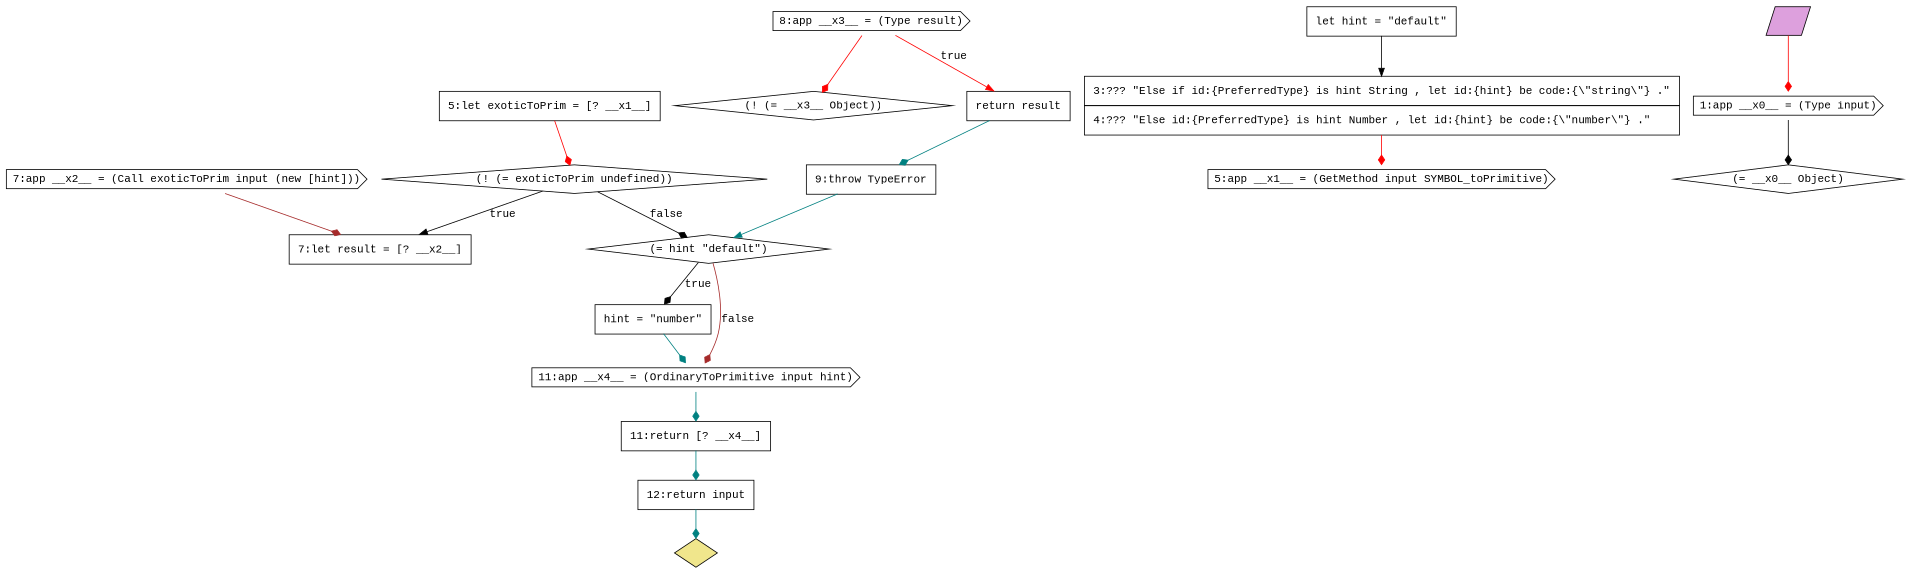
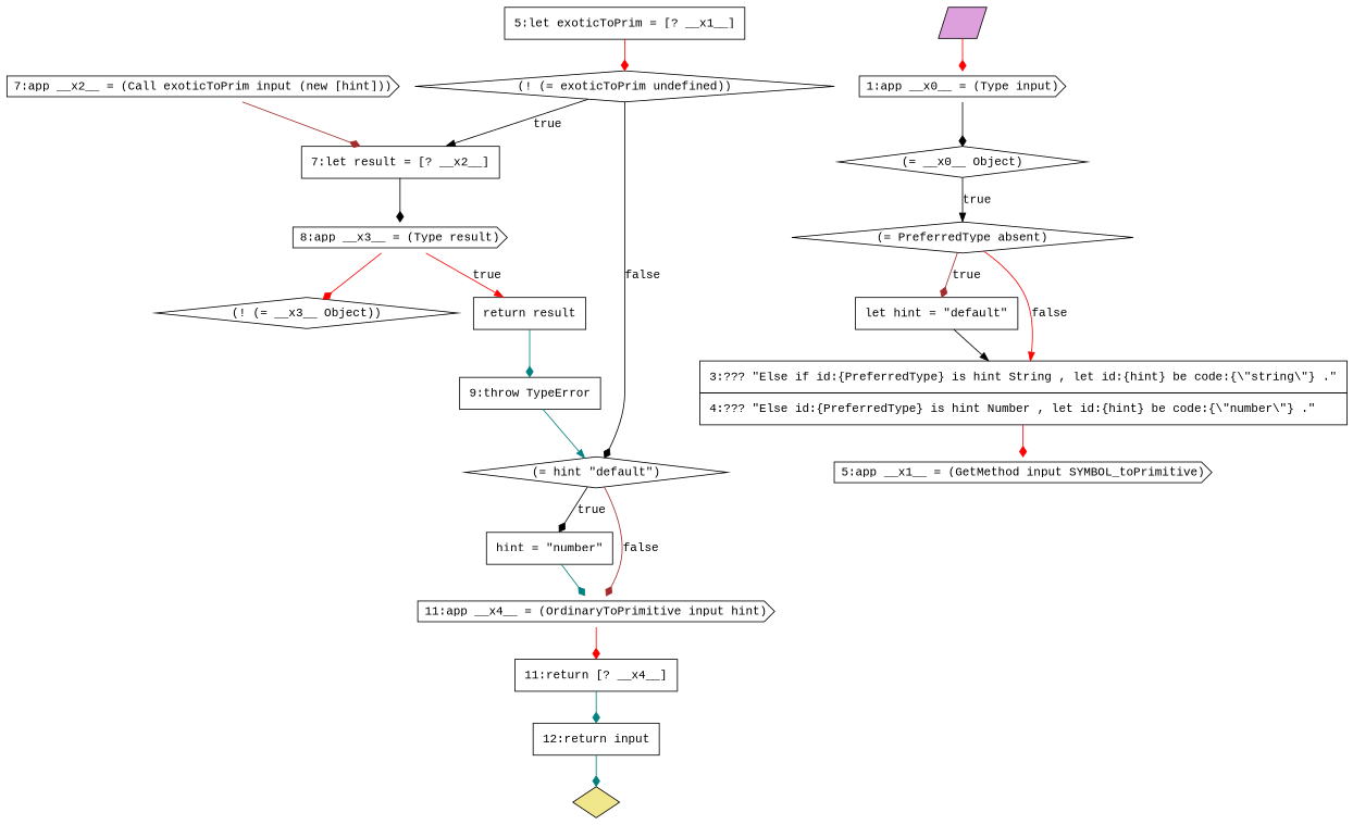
  digraph {
    fontname="Liberation Mono"
    node [color=black fillcolor=white fontname="Liberation Mono" shape=none style=filled]
    edge [arrowhead=diamond color=red fontname="Liberation Mono"]
    n1 [label=<<font color="black">     <table border="0" cellborder="1" cellspacing="0" cellpadding="10">       <tr><td align="left">hint = &quot;number&quot;</td></tr>     </table>   </font>> margin=0]
    n2 [label=<<font color="black">11:app __x4__ = (OrdinaryToPrimitive input hint)</font>> shape=cds]
    n3 [label=<<font color="black">     <table border="0" cellborder="1" cellspacing="0" cellpadding="10">       <tr><td align="left">11:return [? __x4__]</td></tr>     </table>   </font>> margin=0]
    n4 [label=<<font color="black">     <table border="0" cellborder="1" cellspacing="0" cellpadding="10">       <tr><td align="left">let hint = &quot;default&quot;</td></tr>     </table>   </font>> margin=0]
    n5 [label=<<font color="black">     <table border="0" cellborder="1" cellspacing="0" cellpadding="10">       <tr><td align="left">3:??? &quot;Else if id:{PreferredType} is hint String , let id:{hint} be code:{\&quot;string\&quot;} .&quot;</td></tr>       <tr><td align="left">4:??? &quot;Else id:{PreferredType} is hint Number , let id:{hint} be code:{\&quot;number\&quot;} .&quot;</td></tr>     </table>   </font>> margin=0]
    n6 [label=<<font color="black">5:app __x1__ = (GetMethod input SYMBOL_toPrimitive)</font>> shape=cds]
    n7 [label=<<font color="black">(! (= exoticToPrim undefined))</font>> shape=diamond]
    n8 [label=<<font color="black">(= hint &quot;default&quot;)</font>> shape=diamond]
    n9 [label=<<font color="black">     <table border="0" cellborder="1" cellspacing="0" cellpadding="10">       <tr><td align="left">7:let result = [? __x2__]</td></tr>     </table>   </font>> margin=0]
    n10 [label=<<font color="black">7:app __x2__ = (Call exoticToPrim input (new [hint]))</font>> shape=cds]
    n11 [fillcolor=khaki label=" " shape=diamond]
    n12 [label=<<font color="black">(! (= __x3__ Object))</font>> shape=diamond]
    n13 [label=<<font color="black">     <table border="0" cellborder="1" cellspacing="0" cellpadding="10">       <tr><td align="left">return result</td></tr>     </table>   </font>> margin=0]
    n14 [label=<<font color="black">     <table border="0" cellborder="1" cellspacing="0" cellpadding="10">       <tr><td align="left">9:throw TypeError</td></tr>     </table>   </font>> margin=0]
    n15 [label=<<font color="black">     <table border="0" cellborder="1" cellspacing="0" cellpadding="10">       <tr><td align="left">12:return input</td></tr>     </table>   </font>> margin=0]
    n16 [label=<<font color="black">     <table border="0" cellborder="1" cellspacing="0" cellpadding="10">       <tr><td align="left">5:let exoticToPrim = [? __x1__]</td></tr>     </table>   </font>> margin=0]
    n17 [fillcolor=plum label=" " shape=parallelogram]
    n18 [label=<<font color="black">1:app __x0__ = (Type input)</font>> shape=cds]
    n19 [label=<<font color="black">(= __x0__ Object)</font>> shape=diamond]
+   n20 [label=<<font color="black">(= PreferredType absent)</font>> shape=diamond]
    n21 [label=<<font color="black">8:app __x3__ = (Type result)</font>> shape=cds]
    n1 -> n2 [color=teal]
-   n2 -> n3 [color=teal]
+   n2 -> n3
    n3 -> n15 [color=teal]
    n4 -> n5 [arrowhead=normal color=black]
    n5 -> n6
    n7 -> n8 [color=black label=<<font color="black">false</font>>]
    n7 -> n9 [arrowhead=normal color=black label=<<font color="black">true</font>>]
    n8 -> n1 [color=black label=<<font color="black">true</font>>]
    n8 -> n2 [color=brown label=<<font color="black">false</font>>]
+   n9 -> n21 [color=black]
    n10 -> n9 [color=brown]
    n13 -> n14 [color=teal]
    n14 -> n8 [arrowhead=normal color=teal]
    n15 -> n11 [color=teal]
    n16 -> n7
    n17 -> n18
    n18 -> n19 [color=black]
+   n19 -> n20 [arrowhead=normal color=black label=<<font color="black">true</font>>]
+   n20 -> n4 [color=brown label=<<font color="black">true</font>>]
+   n20 -> n5 [arrowhead=normal label=<<font color="black">false</font>>]
    n21 -> n12
    n21 -> n13 [arrowhead=normal label=<<font color="black">true</font>>]
  }
